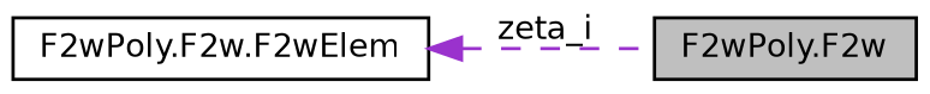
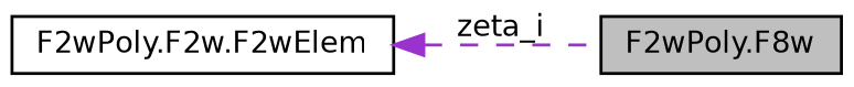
  digraph {
    rankdir=LR
    node [color=black fontname=Helvetica fontsize=10 shape=record]
-   n1 [fillcolor=grey75 fontcolor=black height=0.2 label="F2wPoly.F2w" style=filled width=0.4]
+   n1 [fillcolor=grey75 fontcolor=black height=0.2 label="F2wPoly.F8w" style=filled width=0.4]
    n2 [height=0.2 label="F2wPoly.F2w.F2wElem" width=0.4]
    n2 -> n1 [color=darkorchid3 dir=back fontname=Helvetica fontsize=10 label=" zeta_i" labelfontname=Helvetica labelfontsize=10 style=dashed]
  }
